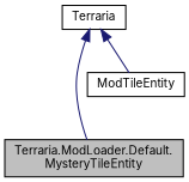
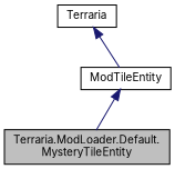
  digraph {
    fontname=Inter
    node [color=black fillcolor=white fontname=Inter fontsize=10 shape=record style=filled]
    edge [color=midnightblue dir=back fontname=Inter fontsize=10 labelfontname=Helvetica labelfontsize=10 style=solid]
    n1 [fillcolor=grey75 fontcolor=black height=0.2 label="Terraria.ModLoader.Default.\lMysteryTileEntity" width=0.4]
    n2 [height=0.2 label=ModTileEntity width=0.4]
    n3 [height=0.2 label=Terraria width=0.4]
-   n3 -> n1
+   n2 -> n1
    n3 -> n2
  }
